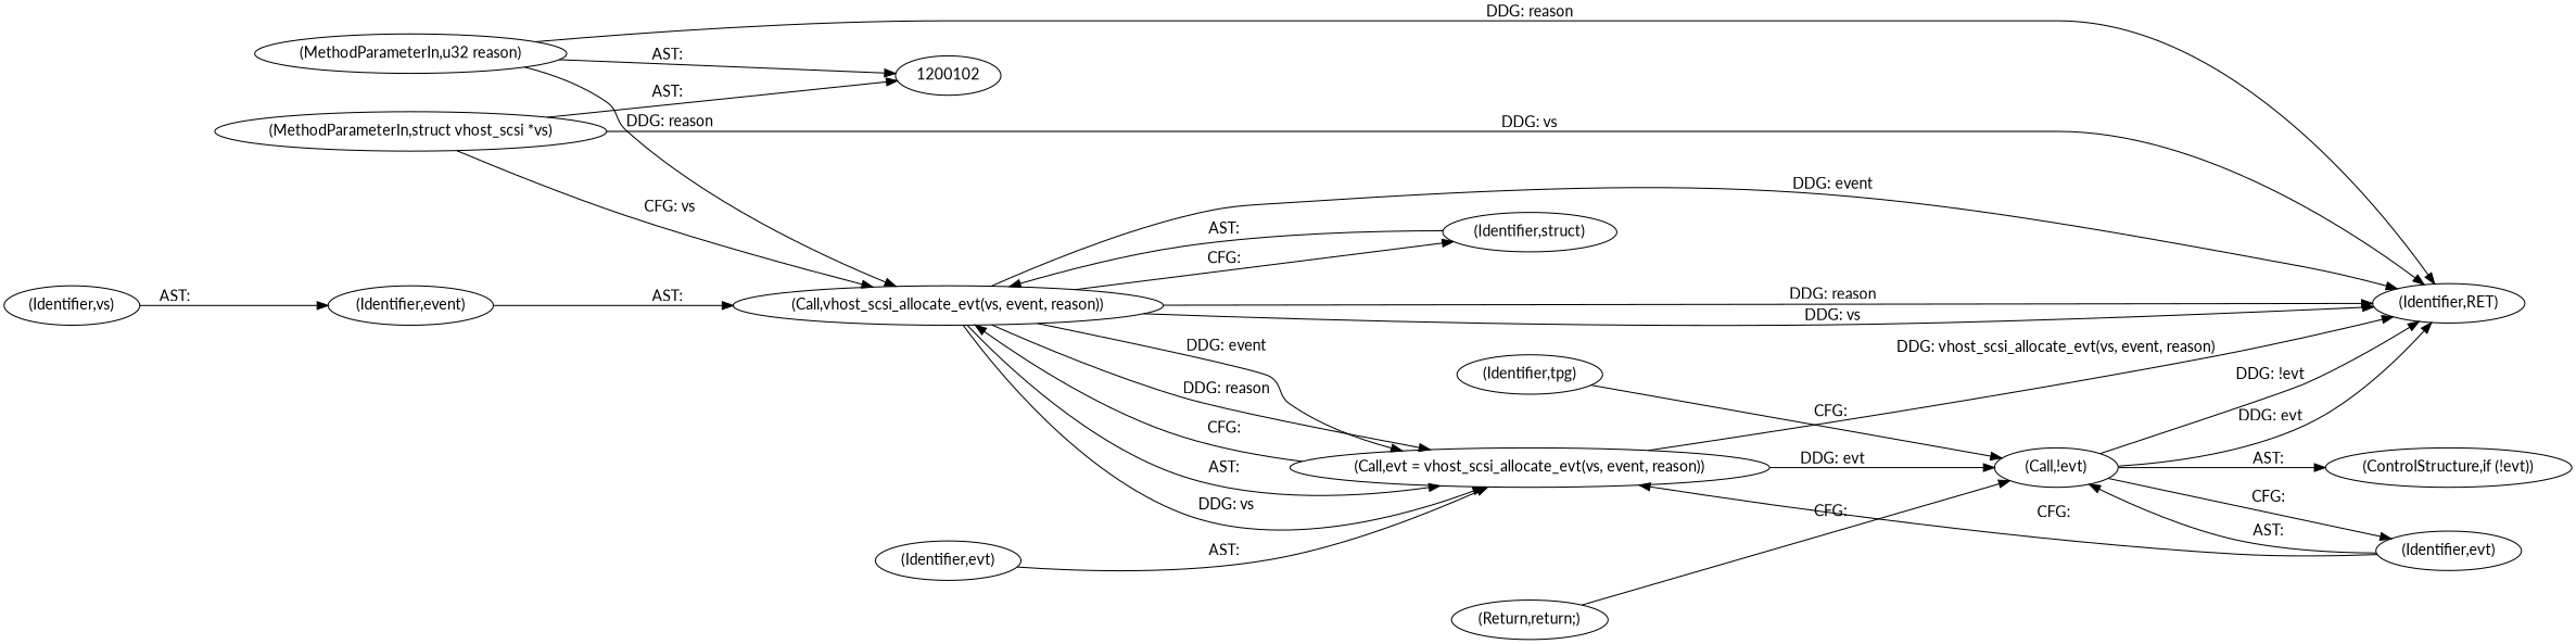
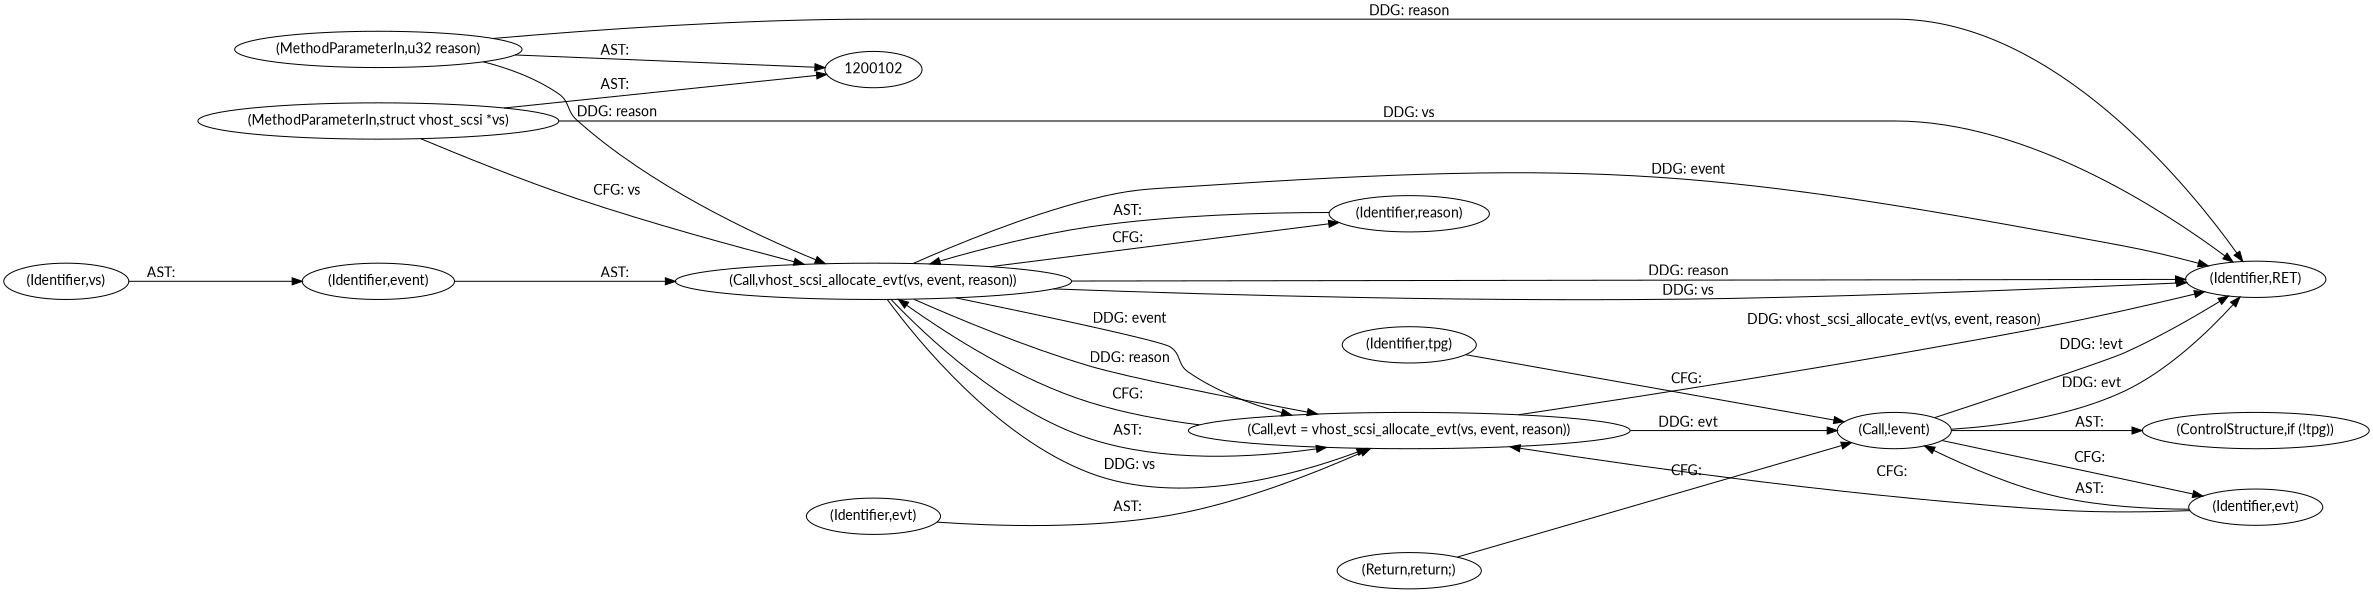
  digraph {
    fontname=Lato
    rankdir=LR
    node [fontname=Lato]
    edge [fontname=Lato]
    n1 [label="(Call,vhost_scsi_allocate_evt(vs, event, reason))"]
    n2 [label="(Call,evt = vhost_scsi_allocate_evt(vs, event, reason))"]
    n3 [label="(Identifier,RET)"]
-   n4 [label="(Identifier,struct)"]
-   n5 [label="(Call,!evt)"]
+   n4 [label="(Identifier,reason)"]
+   n5 [label="(Call,!event)"]
    n6 [label="(MethodParameterIn,struct vhost_scsi *vs)"]
    n7 [label=1200102]
    n8 [label="(MethodParameterIn,u32 reason)"]
    n9 [label="(Identifier,evt)"]
-   n10 [label="(ControlStructure,if (!evt))"]
+   n10 [label="(ControlStructure,if (!tpg))"]
    n11 [label="(Identifier,event)"]
    n12 [label="(Identifier,vs)"]
    n13 [label="(Identifier,evt)"]
    n14 [label="(Return,return;)"]
    n15 [label="(Identifier,tpg)"]
    n1 -> n2 [label="AST: "]
    n1 -> n2 [label="DDG: vs"]
    n1 -> n2 [label="DDG: event"]
    n1 -> n2 [label="DDG: reason"]
    n1 -> n3 [label="DDG: event"]
    n1 -> n3 [label="DDG: reason"]
    n1 -> n3 [label="DDG: vs"]
    n1 -> n4 [label="CFG: "]
    n2 -> n1 [label="CFG: "]
    n2 -> n3 [label="DDG: vhost_scsi_allocate_evt(vs, event, reason)"]
    n2 -> n5 [label="DDG: evt"]
    n4 -> n1 [label="AST: "]
    n5 -> n3 [label="DDG: evt"]
    n5 -> n3 [label="DDG: !evt"]
    n5 -> n9 [label="CFG: "]
    n5 -> n10 [label="AST: "]
    n6 -> n1 [label="CFG: vs"]
    n6 -> n3 [label="DDG: vs"]
    n6 -> n7 [label="AST: "]
    n8 -> n1 [label="DDG: reason"]
    n8 -> n3 [label="DDG: reason"]
    n8 -> n7 [label="AST: "]
    n9 -> n2 [label="CFG: "]
    n9 -> n5 [label="AST: "]
    n11 -> n1 [label="AST: "]
    n12 -> n11 [label="AST: "]
    n13 -> n2 [label="AST: "]
    n14 -> n5 [label="CFG: "]
    n15 -> n5 [label="CFG: "]
  }
